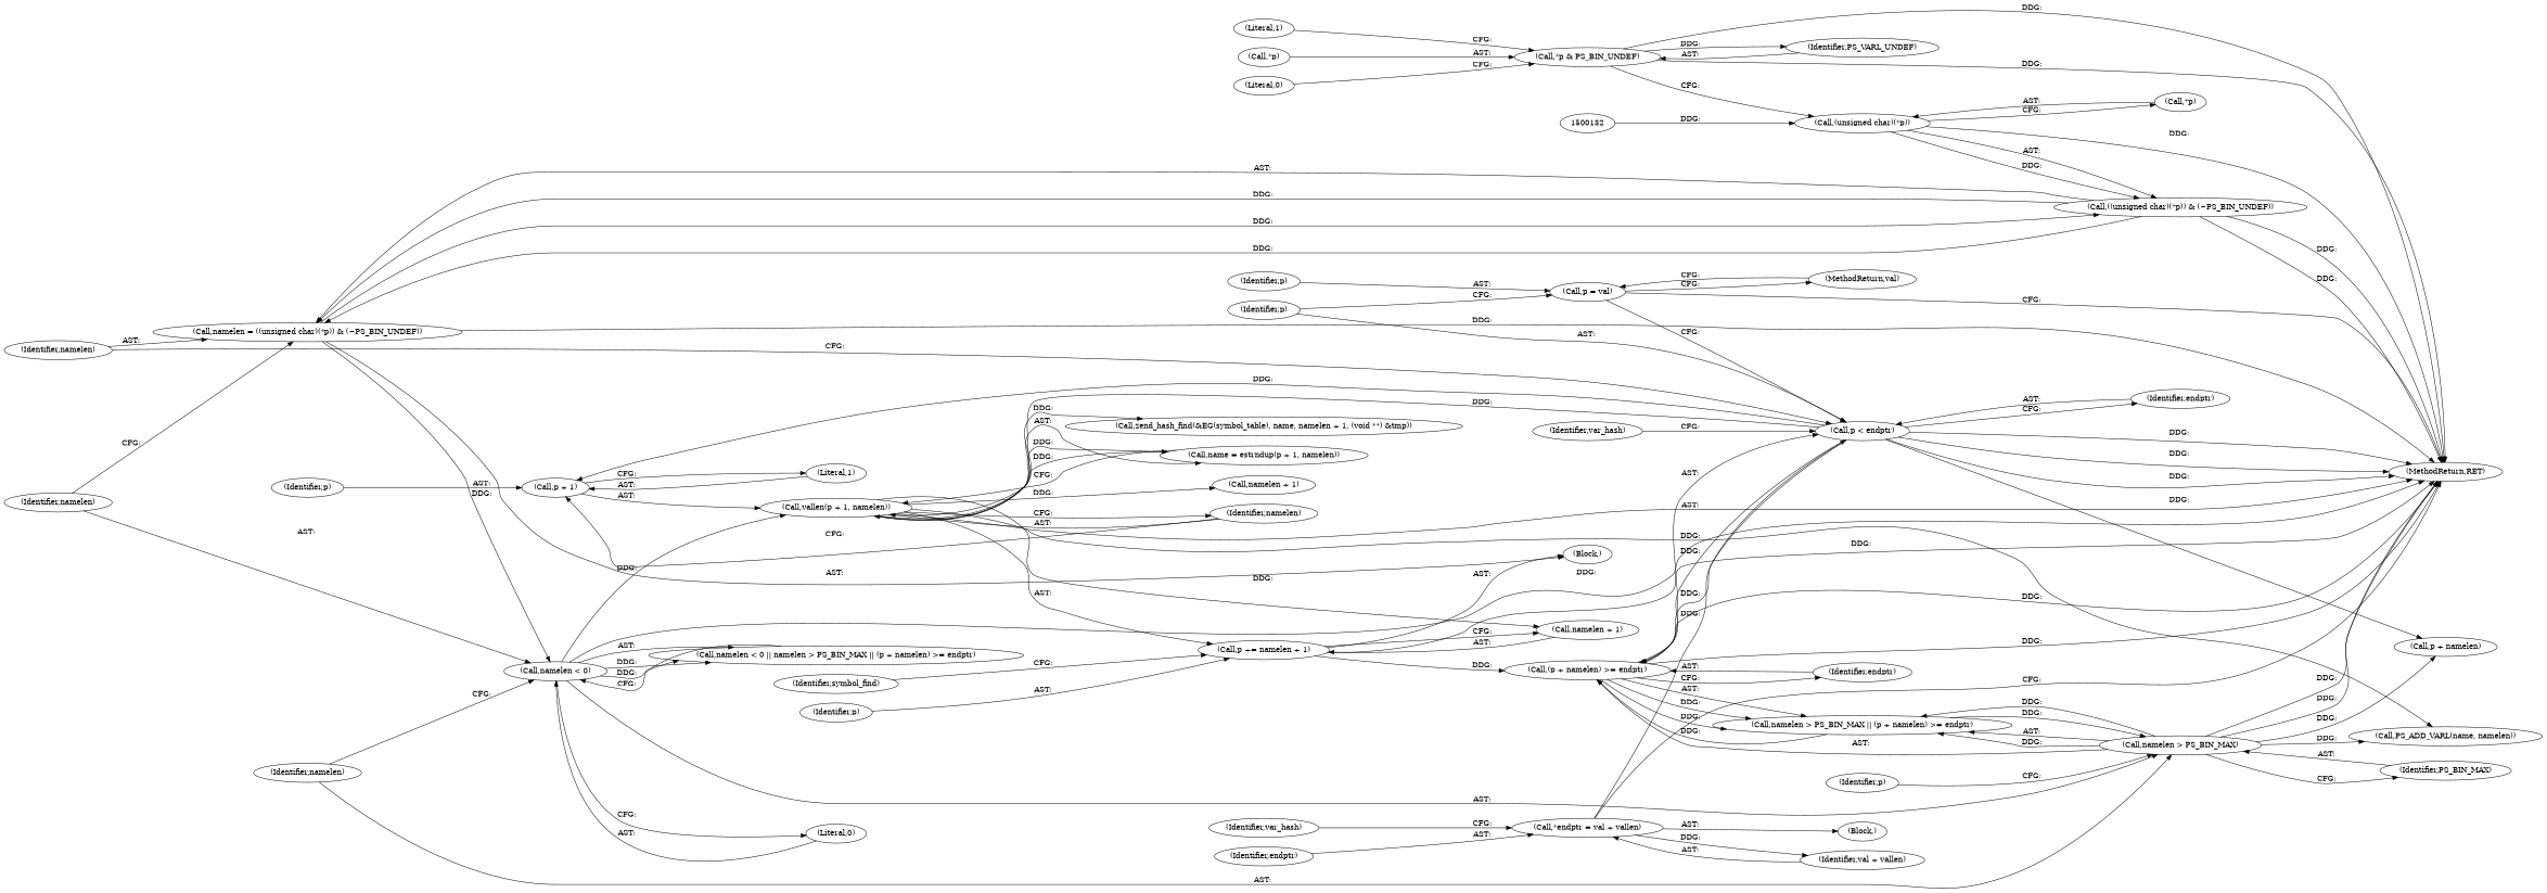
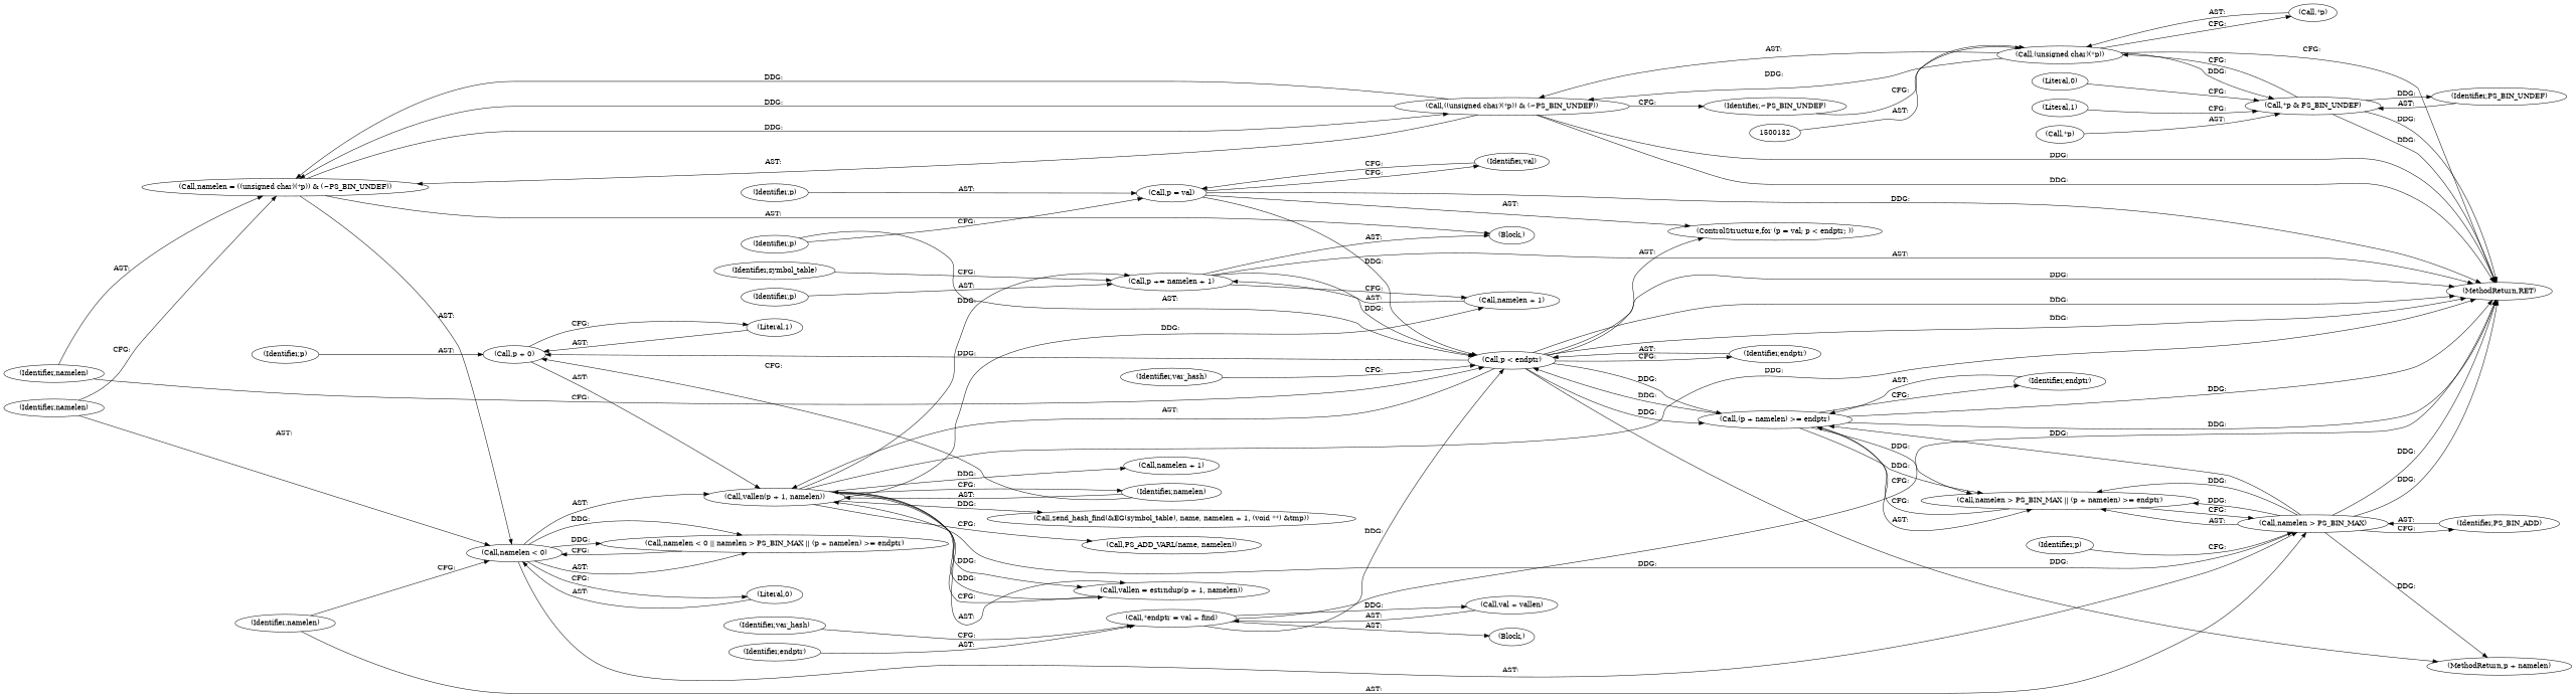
  digraph {
    rankdir=LR
-   n1 [label="(Call,p + 1)"]
+   n1 [label="(Call,p + 0)"]
    n2 [label="(Call,vallen(p + 1, namelen))"]
    n3 [label="(Literal,1)"]
    n4 [label="(Call,p += namelen + 1)"]
    n5 [label="(MethodReturn,RET)"]
    n6 [label="(Call,namelen + 1)"]
    n7 [label="(Call,namelen + 1)"]
    n8 [label="(Identifier,namelen)"]
    n9 [label="(Call,zend_hash_find(&EG(symbol_table), name, namelen + 1, (void **) &tmp))"]
    n10 [label="(Call,PS_ADD_VARL(name, namelen))"]
-   n11 [label="(Call,name = estrndup(p + 1, namelen))"]
+   n11 [label="(Call,vallen = estrndup(p + 1, namelen))"]
    n12 [label="(Call,p < endptr)"]
    n13 [label="(Call,(p + namelen) >= endptr)"]
+   n14 [label="(ControlStructure,for (p = val; p < endptr; ))"]
    n15 [label="(Identifier,endptr)"]
-   n16 [label="(Call,p + namelen)"]
+   n16 [label="(MethodReturn,p + namelen)"]
    n17 [label="(Block,)"]
    n18 [label="(Call,namelen > PS_BIN_MAX || (p + namelen) >= endptr)"]
    n19 [label="(Identifier,endptr)"]
    n20 [label="(Call,namelen < 0)"]
    n21 [label="(Call,namelen > PS_BIN_MAX)"]
    n22 [label="(Literal,0)"]
    n23 [label="(Call,namelen < 0 || namelen > PS_BIN_MAX || (p + namelen) >= endptr)"]
-   n24 [label="(Identifier,PS_BIN_MAX)"]
+   n24 [label="(Identifier,PS_BIN_ADD)"]
    n25 [label="(Call,namelen = ((unsigned char)(*p)) & (~PS_BIN_UNDEF))"]
    n26 [label="(Call,((unsigned char)(*p)) & (~PS_BIN_UNDEF))"]
+   n27 [label="(Identifier,~PS_BIN_UNDEF)"]
    n28 [label="(Call,(unsigned char)(*p))"]
    n29 [label="(Call,*p & PS_BIN_UNDEF)"]
    n30 [label="(Call,*p)"]
-   n31 [label="(Identifier,PS_VARL_UNDEF)"]
+   n31 [label="(Identifier,PS_BIN_UNDEF)"]
    n32 [label="(Call,p = val)"]
-   n33 [label="(MethodReturn,val)"]
-   n34 [label="(Call,*endptr = val + vallen)"]
+   n33 [label="(Identifier,val)"]
+   n34 [label="(Call,*endptr = val + find)"]
    n35 [label="(Block,)"]
-   n36 [label="(Identifier,val + vallen)"]
+   n36 [label="(Call,val + vallen)"]
    n37 [label="(Identifier,var_hash)"]
    n38 [label="(Identifier,namelen)"]
    n39 [label="(Identifier,namelen)"]
    n40 [label="(Literal,1)"]
    n41 [label="(Identifier,p)"]
    n42 [label="(Call,*p)"]
    n43 [label="(Literal,0)"]
    n44 [label="(Identifier,namelen)"]
    n45 [label="(Identifier,var_hash)"]
    n46 [label="(Identifier,p)"]
    n47 [label="(Identifier,p)"]
    n48 [label="(Identifier,p)"]
-   n49 [label="(Identifier,symbol_find)"]
+   n49 [label="(Identifier,symbol_table)"]
    n50 [label="(Identifier,endptr)"]
    n51 [label="(Identifier,p)"]
    n52 [label=1500132]
    n1 -> n2 [label="AST: "]
    n1 -> n3 [label="CFG: "]
-   n2 -> n4 [label="AST: "]
-   n2 -> n5 [label="AST: "]
+   n2 -> n4 [label="DDG: "]
+   n2 -> n5 [label="DDG: "]
    n2 -> n6 [label="DDG: "]
    n2 -> n7 [label="DDG: "]
    n2 -> n8 [label="CFG: "]
    n2 -> n9 [label="DDG: "]
-   n2 -> n10 [label="DDG: "]
+   n2 -> n10 [label="CFG: "]
    n2 -> n11 [label="AST: "]
    n2 -> n11 [label="DDG: "]
    n2 -> n11 [label="DDG: "]
    n3 -> n1 [label="AST: "]
-   n4 -> n5 [label="DDG: "]
+   n4 -> n5 [label="AST: "]
    n4 -> n6 [label="CFG: "]
-   n4 -> n13 [label="DDG: "]
+   n4 -> n12 [label="DDG: "]
    n4 -> n17 [label="AST: "]
    n6 -> n4 [label="AST: "]
    n8 -> n1 [label="CFG: "]
    n8 -> n2 [label="AST: "]
    n11 -> n2 [label="CFG: "]
    n12 -> n1 [label="DDG: "]
-   n12 -> n2 [label="DDG: "]
+   n12 -> n2 [label="AST: "]
    n12 -> n5 [label="DDG: "]
    n12 -> n5 [label="DDG: "]
    n12 -> n5 [label="DDG: "]
    n12 -> n13 [label="DDG: "]
    n12 -> n13 [label="DDG: "]
+   n12 -> n14 [label="AST: "]
    n12 -> n15 [label="CFG: "]
    n12 -> n16 [label="DDG: "]
    n13 -> n5 [label="DDG: "]
    n13 -> n5 [label="DDG: "]
-   n13 -> n12 [label="AST: "]
+   n13 -> n12 [label="DDG: "]
    n13 -> n18 [label="AST: "]
    n13 -> n18 [label="DDG: "]
    n13 -> n18 [label="DDG: "]
    n13 -> n19 [label="CFG: "]
    n15 -> n12 [label="AST: "]
-   n18 -> n13 [label="DDG: "]
-   n18 -> n21 [label="DDG: "]
+   n18 -> n13 [label="CFG: "]
+   n18 -> n21 [label="CFG: "]
    n19 -> n13 [label="AST: "]
-   n20 -> n2 [label="DDG: "]
-   n20 -> n5 [label="DDG: "]
+   n20 -> n2 [label="AST: "]
    n20 -> n21 [label="AST: "]
    n20 -> n22 [label="CFG: "]
    n20 -> n23 [label="AST: "]
    n20 -> n23 [label="DDG: "]
    n20 -> n23 [label="DDG: "]
-   n21 -> n10 [label="DDG: "]
+   n21 -> n2 [label="DDG: "]
    n21 -> n5 [label="DDG: "]
    n21 -> n5 [label="DDG: "]
-   n21 -> n13 [label="AST: "]
+   n21 -> n13 [label="DDG: "]
    n21 -> n16 [label="DDG: "]
    n21 -> n18 [label="AST: "]
    n21 -> n18 [label="DDG: "]
    n21 -> n18 [label="DDG: "]
    n21 -> n24 [label="CFG: "]
    n22 -> n20 [label="AST: "]
    n23 -> n20 [label="CFG: "]
    n24 -> n21 [label="AST: "]
-   n25 -> n5 [label="DDG: "]
    n25 -> n17 [label="AST: "]
-   n25 -> n20 [label="DDG: "]
+   n25 -> n20 [label="AST: "]
    n25 -> n26 [label="DDG: "]
    n26 -> n5 [label="DDG: "]
    n26 -> n5 [label="DDG: "]
    n26 -> n25 [label="AST: "]
    n26 -> n25 [label="DDG: "]
    n26 -> n25 [label="DDG: "]
-   n28 -> n5 [label="DDG: "]
+   n26 -> n27 [label="CFG: "]
+   n27 -> n28 [label="CFG: "]
+   n28 -> n5 [label="CFG: "]
    n28 -> n26 [label="AST: "]
    n28 -> n26 [label="DDG: "]
+   n28 -> n29 [label="DDG: "]
    n28 -> n30 [label="CFG: "]
    n29 -> n5 [label="DDG: "]
    n29 -> n5 [label="DDG: "]
    n29 -> n28 [label="CFG: "]
    n29 -> n31 [label="DDG: "]
    n30 -> n28 [label="AST: "]
    n31 -> n29 [label="AST: "]
-   n32 -> n5 [label="CFG: "]
-   n32 -> n12 [label="CFG: "]
+   n32 -> n5 [label="DDG: "]
+   n32 -> n12 [label="DDG: "]
+   n32 -> n14 [label="AST: "]
    n32 -> n33 [label="CFG: "]
    n33 -> n32 [label="CFG: "]
    n34 -> n5 [label="CFG: "]
    n34 -> n12 [label="DDG: "]
    n34 -> n35 [label="AST: "]
    n34 -> n36 [label="DDG: "]
    n36 -> n34 [label="AST: "]
    n37 -> n34 [label="CFG: "]
    n38 -> n12 [label="CFG: "]
    n38 -> n25 [label="AST: "]
    n39 -> n20 [label="AST: "]
    n39 -> n25 [label="CFG: "]
    n40 -> n29 [label="CFG: "]
    n41 -> n4 [label="AST: "]
    n42 -> n29 [label="AST: "]
    n43 -> n29 [label="CFG: "]
    n44 -> n20 [label="CFG: "]
    n44 -> n21 [label="AST: "]
    n45 -> n12 [label="CFG: "]
    n46 -> n21 [label="CFG: "]
    n47 -> n1 [label="AST: "]
    n48 -> n12 [label="AST: "]
    n48 -> n32 [label="CFG: "]
    n49 -> n4 [label="CFG: "]
    n50 -> n34 [label="AST: "]
    n51 -> n32 [label="AST: "]
-   n52 -> n28 [label="DDG: "]
+   n52 -> n28 [label="AST: "]
  }
